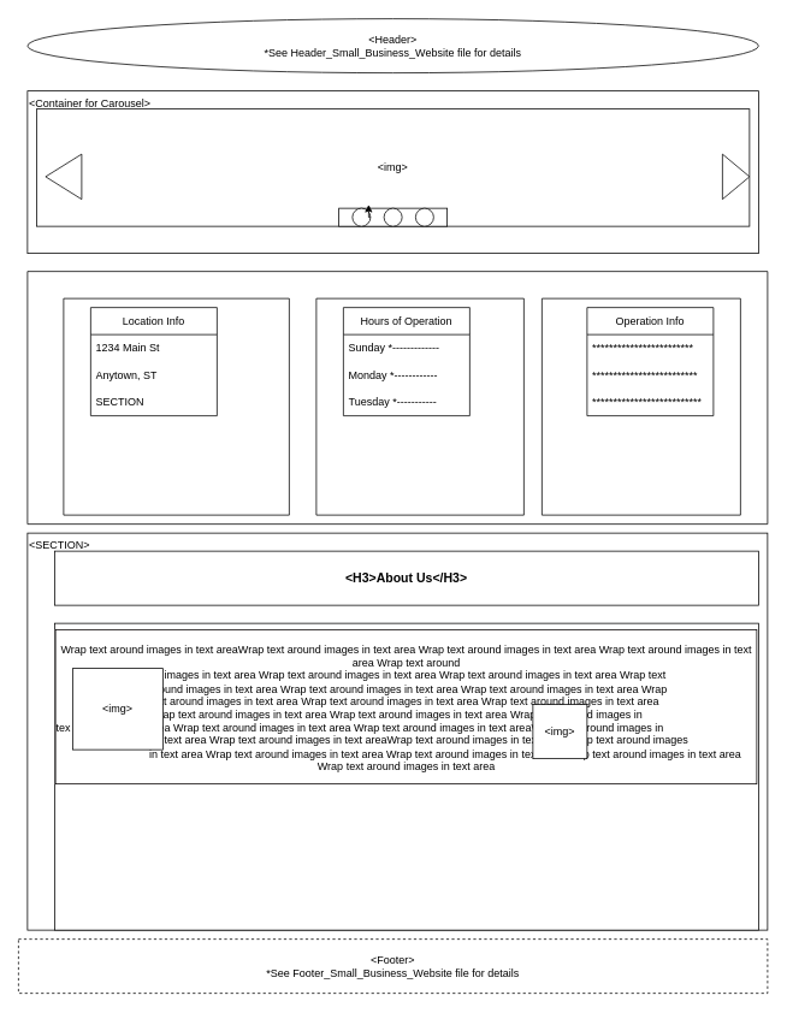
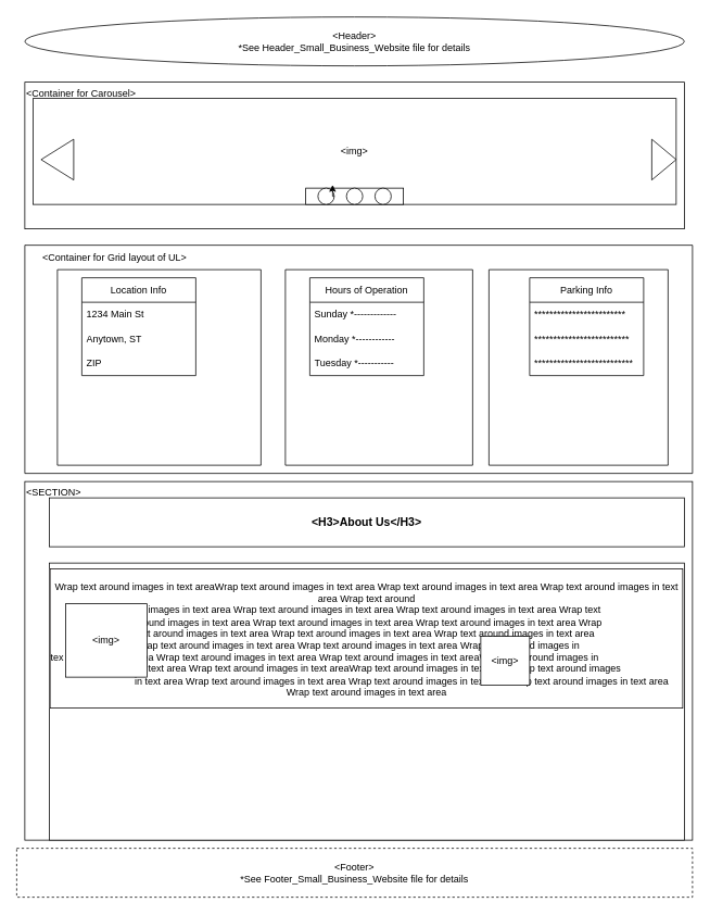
  <mxCell id="0" />
  <mxCell id="1" parent="0" />
  <mxCell id="2" value="&amp;lt;Header&amp;gt;&lt;br&gt;*See Header_Small_Business_Website file for details" style="ellipse;whiteSpace=wrap;html=1;" vertex="1" parent="1"><mxGeometry x="30" y="20" width="810" height="60" as="geometry" /></mxCell>
  <mxCell id="3" value="&amp;lt;Footer&amp;gt;&lt;br&gt;*See Footer_Small_Business_Website file for details" style="rounded=0;whiteSpace=wrap;html=1;dashed=1;" vertex="1" parent="1"><mxGeometry x="20" y="1040" width="830" height="60" as="geometry" /></mxCell>
  <mxCell id="4" value="Location Info" style="swimlane;fontStyle=0;childLayout=stackLayout;horizontal=1;startSize=30;horizontalStack=0;resizeParent=1;resizeParentMax=0;resizeLast=0;collapsible=1;marginBottom=0;whiteSpace=wrap;html=1;" vertex="1" parent="1"><mxGeometry x="100" y="340" width="140" height="120" as="geometry" /></mxCell>
  <mxCell id="5" value="1234 Main St" style="text;strokeColor=none;fillColor=none;align=left;verticalAlign=middle;spacingLeft=4;spacingRight=4;overflow=hidden;points=[[0,0.5],[1,0.5]];portConstraint=eastwest;rotatable=0;whiteSpace=wrap;html=1;" vertex="1" parent="4"><mxGeometry y="30" width="140" height="30" as="geometry" /></mxCell>
  <mxCell id="6" value="Anytown, ST" style="text;strokeColor=none;fillColor=none;align=left;verticalAlign=middle;spacingLeft=4;spacingRight=4;overflow=hidden;points=[[0,0.5],[1,0.5]];portConstraint=eastwest;rotatable=0;whiteSpace=wrap;html=1;" vertex="1" parent="4"><mxGeometry y="60" width="140" height="30" as="geometry" /></mxCell>
- <mxCell id="7" value="SECTION" style="text;strokeColor=none;fillColor=none;align=left;verticalAlign=middle;spacingLeft=4;spacingRight=4;overflow=hidden;points=[[0,0.5],[1,0.5]];portConstraint=eastwest;rotatable=0;whiteSpace=wrap;html=1;" vertex="1" parent="4"><mxGeometry y="90" width="140" height="30" as="geometry" /></mxCell>
+ <mxCell id="7" value="ZIP" style="text;strokeColor=none;fillColor=none;align=left;verticalAlign=middle;spacingLeft=4;spacingRight=4;overflow=hidden;points=[[0,0.5],[1,0.5]];portConstraint=eastwest;rotatable=0;whiteSpace=wrap;html=1;" vertex="1" parent="4"><mxGeometry y="90" width="140" height="30" as="geometry" /></mxCell>
  <mxCell id="8" value="&amp;lt;SECTION&amp;gt;" style="rounded=0;whiteSpace=wrap;html=1;align=left;verticalAlign=top;" vertex="1" parent="1"><mxGeometry x="30" y="590" width="820" height="440" as="geometry" /></mxCell>
  <mxCell id="9" value="&lt;h3&gt;&amp;lt;H3&amp;gt;About Us&amp;lt;/H3&amp;gt;&lt;/h3&gt;" style="rounded=0;whiteSpace=wrap;html=1;" vertex="1" parent="1"><mxGeometry x="60" y="610" width="780" height="60" as="geometry" /></mxCell>
  <mxCell id="10" value="&lt;div style=&quot;&quot;&gt;&lt;br&gt;&lt;/div&gt;&lt;div style=&quot;&quot;&gt;Wrap text around images in text areaWrap text around images in text area Wrap text around images in text area Wrap text around images in text area Wrap text around&lt;br&gt;&lt;/div&gt;&lt;div style=&quot;text-align: left;&quot;&gt;&lt;span style=&quot;&quot;&gt;&lt;span style=&quot;white-space: pre;&quot;&gt;&lt;span style=&quot;white-space: pre;&quot;&gt;&#09;&lt;/span&gt;  &amp;nbsp;&lt;/span&gt;&lt;/span&gt;&lt;span style=&quot;&quot;&gt;&lt;span style=&quot;white-space: pre;&quot;&gt;&amp;nbsp;&amp;nbsp;&amp;nbsp;&amp;nbsp;&lt;/span&gt;&lt;/span&gt;&lt;span style=&quot;&quot;&gt;&lt;span style=&quot;white-space: pre;&quot;&gt;&amp;nbsp;&amp;nbsp;&amp;nbsp;&amp;nbsp;&lt;/span&gt;&lt;/span&gt;&lt;span style=&quot;&quot;&gt;&lt;span style=&quot;white-space: pre;&quot;&gt;&amp;nbsp;&amp;nbsp;&amp;nbsp;&amp;nbsp;&lt;/span&gt;&lt;/span&gt;&lt;span style=&quot;&quot;&gt;&lt;span style=&quot;white-space: pre;&quot;&gt;&amp;nbsp;&amp;nbsp;&amp;nbsp;&amp;nbsp;&lt;/span&gt;&lt;/span&gt;&lt;span style=&quot;&quot;&gt;&lt;span style=&quot;white-space: pre;&quot;&gt;&amp;nbsp;&amp;nbsp;&amp;nbsp;&amp;nbsp;&lt;/span&gt;&lt;/span&gt;&lt;span style=&quot;&quot;&gt;&lt;span style=&quot;white-space: pre;&quot;&gt;&amp;nbsp;&amp;nbsp;&amp;nbsp;&amp;nbsp;&lt;/span&gt;&lt;/span&gt;&amp;nbsp;images in text area Wrap text around images in text area Wrap text around images in text area Wrap text &lt;span style=&quot;&quot;&gt;&lt;span style=&quot;white-space: pre;&quot;&gt;&amp;nbsp;&amp;nbsp;&amp;nbsp;&amp;nbsp;&lt;/span&gt;&lt;/span&gt;&lt;span style=&quot;&quot;&gt;&lt;span style=&quot;white-space: pre;&quot;&gt;&amp;nbsp;&amp;nbsp;&amp;nbsp;&amp;nbsp; &lt;/span&gt;&lt;/span&gt;&lt;span style=&quot;&quot;&gt;&lt;span style=&quot;white-space: pre;&quot;&gt;&amp;nbsp;&amp;nbsp;&amp;nbsp;&amp;nbsp;&lt;/span&gt;&lt;/span&gt;&lt;span style=&quot;&quot;&gt;&lt;span style=&quot;white-space: pre;&quot;&gt;&amp;nbsp;&amp;nbsp;&amp;nbsp;&amp;nbsp;&lt;/span&gt;&lt;/span&gt;&lt;span style=&quot;&quot;&gt;&lt;span style=&quot;white-space: pre;&quot;&gt;&amp;nbsp;&amp;nbsp;&amp;nbsp;&amp;nbsp;&lt;/span&gt;&lt;/span&gt;&lt;span style=&quot;&quot;&gt;&lt;span style=&quot;white-space: pre;&quot;&gt;&amp;nbsp;&amp;nbsp;&amp;nbsp;&amp;nbsp;&lt;/span&gt;&lt;/span&gt;&lt;span style=&quot;&quot;&gt;&lt;span style=&quot;white-space: pre;&quot;&gt;&amp;nbsp;&amp;nbsp;&amp;nbsp;&amp;nbsp;&lt;/span&gt;&lt;/span&gt;&amp;nbsp; around images in text area Wrap text around images in text area Wrap text around images in text area Wrap &lt;span style=&quot;&quot;&gt;&lt;span style=&quot;white-space: pre;&quot;&gt;&amp;nbsp;&amp;nbsp;&amp;nbsp;&amp;nbsp;&lt;/span&gt;&lt;/span&gt;&lt;span style=&quot;&quot;&gt;&lt;span style=&quot;white-space: pre;&quot;&gt;&amp;nbsp;&amp;nbsp;&amp;nbsp;&amp;nbsp;&lt;/span&gt;&lt;/span&gt;&lt;span style=&quot;&quot;&gt;&lt;span style=&quot;white-space: pre;&quot;&gt;&amp;nbsp;&lt;/span&gt;&lt;/span&gt;&lt;span style=&quot;&quot;&gt;&lt;span style=&quot;white-space: pre;&quot;&gt;&amp;nbsp;      &amp;nbsp;&amp;nbsp;&amp;nbsp;&lt;/span&gt;&lt;/span&gt;&lt;span style=&quot;&quot;&gt;&lt;span style=&quot;white-space: pre;&quot;&gt;&amp;nbsp;&amp;nbsp;&amp;nbsp;&amp;nbsp;&lt;/span&gt;&lt;/span&gt;&lt;span style=&quot;&quot;&gt;&lt;span style=&quot;white-space: pre;&quot;&gt;&amp;nbsp;&amp;nbsp;&amp;nbsp;&amp;nbsp;&lt;/span&gt;&lt;/span&gt;&lt;span style=&quot;&quot;&gt;&lt;span style=&quot;white-space: pre;&quot;&gt;&amp;nbsp;&amp;nbsp;&amp;nbsp;&amp;nbsp;&lt;/span&gt;&lt;/span&gt;text around images in text area Wrap text around images in text area Wrap text around images in text area &lt;span style=&quot;&quot;&gt;&lt;span style=&quot;white-space: pre;&quot;&gt;&amp;nbsp;&amp;nbsp;&amp;nbsp;&amp;nbsp;&lt;/span&gt;&lt;/span&gt;&lt;span style=&quot;&quot;&gt;&lt;span style=&quot;white-space: pre;&quot;&gt;&amp;nbsp;&amp;nbsp;&amp;nbsp;&amp;nbsp;&lt;/span&gt;&lt;/span&gt;&lt;span style=&quot;&quot;&gt;&lt;span style=&quot;white-space: pre;&quot;&gt;&amp;nbsp;&amp;nbsp;&lt;/span&gt;&lt;/span&gt;&lt;span style=&quot;&quot;&gt;&lt;span style=&quot;white-space: pre;&quot;&gt;&amp;nbsp;&amp;nbsp;&amp;nbsp;&amp;nbsp;&lt;/span&gt;&lt;/span&gt;&lt;span style=&quot;&quot;&gt;&lt;span style=&quot;white-space: pre;&quot;&gt;&amp;nbsp;&amp;nbsp;&amp;nbsp;     &amp;nbsp;&lt;/span&gt;&lt;/span&gt;&lt;span style=&quot;&quot;&gt;&lt;span style=&quot;white-space: pre;&quot;&gt;&amp;nbsp;&amp;nbsp;&amp;nbsp;&amp;nbsp;&lt;/span&gt;&lt;/span&gt;&lt;span style=&quot;&quot;&gt;&lt;span style=&quot;white-space: pre;&quot;&gt;&amp;nbsp;&amp;nbsp;&amp;nbsp;&amp;nbsp;&lt;/span&gt;&lt;/span&gt;Wrap text around images in text area Wrap text around images in text area Wrap text around images in tex&amp;nbsp;&amp;nbsp;&lt;span style=&quot;&quot;&gt;&lt;span style=&quot;white-space: pre;&quot;&gt;&amp;nbsp;&amp;nbsp;&amp;nbsp;&amp;nbsp;&lt;/span&gt;&lt;/span&gt;&lt;span style=&quot;&quot;&gt;&lt;span style=&quot;white-space: pre;&quot;&gt;&amp;nbsp;&amp;nbsp;&amp;nbsp;&amp;nbsp;&lt;/span&gt;&lt;/span&gt;&lt;span style=&quot;&quot;&gt;&lt;span style=&quot;white-space: pre;&quot;&gt;&amp;nbsp;&amp;nbsp;&amp;nbsp;&amp;nbsp;&lt;/span&gt;&lt;/span&gt;&lt;span style=&quot;&quot;&gt;&lt;span style=&quot;white-space: pre;&quot;&gt;&amp;nbsp;&amp;nbsp;&amp;nbsp;&amp;nbsp;    &lt;/span&gt;&lt;/span&gt;&lt;span style=&quot;&quot;&gt;&lt;span style=&quot;white-space: pre;&quot;&gt;&amp;nbsp;&amp;nbsp;&amp;nbsp;&amp;nbsp;&lt;/span&gt;&lt;/span&gt;area Wrap text around images in text area Wrap text around images in text areaWrap text around images in &lt;span style=&quot;&quot;&gt;&lt;span style=&quot;white-space: pre;&quot;&gt;&amp;nbsp;&amp;nbsp;&amp;nbsp;&amp;nbsp;&lt;/span&gt;&lt;/span&gt;&lt;span style=&quot;&quot;&gt;&lt;span style=&quot;white-space: pre;&quot;&gt;&amp;nbsp;&amp;nbsp;&amp;nbsp;&amp;nbsp;&lt;/span&gt;&lt;/span&gt;&lt;span style=&quot;&quot;&gt;&lt;span style=&quot;white-space: pre;&quot;&gt;&amp;nbsp;&amp;nbsp;&amp;nbsp;&amp;nbsp;&lt;/span&gt;&lt;/span&gt;&lt;span style=&quot;&quot;&gt;&lt;span style=&quot;white-space: pre;&quot;&gt;&amp;nbsp;&amp;nbsp;&amp;nbsp;&amp;nbsp;&lt;/span&gt;&lt;/span&gt;&lt;span style=&quot;&quot;&gt;&lt;span style=&quot;white-space: pre;&quot;&gt;&amp;nbsp;&amp;nbsp;&amp;nbsp;&amp;nbsp;&lt;/span&gt;&lt;/span&gt;&lt;span style=&quot;&quot;&gt;&lt;span style=&quot;white-space: pre;&quot;&gt;&amp;nbsp;&amp;nbsp;&amp;nbsp;&amp;nbsp;&lt;/span&gt;&lt;/span&gt;&lt;span style=&quot;&quot;&gt;&lt;span style=&quot;white-space: pre;&quot;&gt;&amp;nbsp;&amp;nbsp;&amp;nbsp;&amp;nbsp;        &lt;/span&gt;&lt;/span&gt;text area Wrap text around images in text areaWrap text around images in text area Wrap text around images &lt;span style=&quot;&quot;&gt;&lt;span style=&quot;white-space: pre;&quot;&gt;&amp;nbsp;&amp;nbsp;&amp;nbsp;&amp;nbsp;&lt;/span&gt;&lt;/span&gt;&lt;span style=&quot;&quot;&gt;&lt;span style=&quot;white-space: pre;&quot;&gt;&amp;nbsp;&amp;nbsp;&amp;nbsp;&amp;nbsp;&lt;/span&gt;&lt;/span&gt;&lt;span style=&quot;&quot;&gt;&lt;span style=&quot;white-space: pre;&quot;&gt;&amp;nbsp;&amp;nbsp;&amp;nbsp;&amp;nbsp;&lt;/span&gt;&lt;/span&gt;&lt;span style=&quot;&quot;&gt;&lt;span style=&quot;white-space: pre;&quot;&gt;&amp;nbsp;&amp;nbsp;&amp;nbsp;&amp;nbsp;&lt;/span&gt;&lt;/span&gt;&lt;span style=&quot;&quot;&gt;&lt;span style=&quot;white-space: pre;&quot;&gt;&amp;nbsp;&amp;nbsp;&amp;nbsp;&amp;nbsp;&lt;/span&gt;&lt;/span&gt;&lt;span style=&quot;&quot;&gt;&lt;span style=&quot;white-space: pre;&quot;&gt;&amp;nbsp;&amp;nbsp;&amp;nbsp;&amp;nbsp;&lt;/span&gt;&lt;/span&gt;&amp;nbsp; &amp;nbsp; &amp;nbsp; &amp;nbsp;in text area Wrap text around images in text area Wrap text around images in text areaWrap text around images in text area&amp;nbsp;&lt;br&gt;&lt;/div&gt;Wrap text around images in text area&lt;p&gt;&lt;/p&gt;" style="rounded=0;whiteSpace=wrap;html=1;align=center;labelBackgroundColor=default;labelBorderColor=#050000;verticalAlign=top;" vertex="1" parent="1"><mxGeometry x="60" y="690" width="780" height="340" as="geometry" /></mxCell>
  <mxCell id="11" value="&amp;lt;img&amp;gt;" style="rounded=0;whiteSpace=wrap;html=1;" vertex="1" parent="1"><mxGeometry x="80" y="740" width="100" height="90" as="geometry" /></mxCell>
  <mxCell id="12" value="&amp;lt;img&amp;gt;" style="whiteSpace=wrap;html=1;aspect=fixed;" vertex="1" parent="1"><mxGeometry x="590" y="780" width="60" height="60" as="geometry" /></mxCell>
  <mxCell id="13" value="&amp;lt;Container for Carousel&amp;gt;" style="rounded=0;whiteSpace=wrap;html=1;verticalAlign=top;align=left;" vertex="1" parent="1"><mxGeometry x="30" y="100" width="810" height="180" as="geometry" /></mxCell>
  <mxCell id="14" value="&amp;lt;img&amp;gt;" style="rounded=0;whiteSpace=wrap;html=1;" vertex="1" parent="1"><mxGeometry x="40" y="120" width="790" height="130" as="geometry" /></mxCell>
  <mxCell id="15" value="" style="triangle;whiteSpace=wrap;html=1;" vertex="1" parent="1"><mxGeometry x="800" y="170" width="30" height="50" as="geometry" /></mxCell>
  <mxCell id="16" value="" style="triangle;whiteSpace=wrap;html=1;rotation=0;direction=west;" vertex="1" parent="1"><mxGeometry x="50" y="170" width="40" height="50" as="geometry" /></mxCell>
  <mxCell id="17" value="" style="rounded=0;whiteSpace=wrap;html=1;" vertex="1" parent="1"><mxGeometry x="375" y="230" width="120" height="20" as="geometry" /></mxCell>
  <mxCell id="18" value="" style="ellipse;whiteSpace=wrap;html=1;aspect=fixed;" vertex="1" parent="1"><mxGeometry x="390" y="230" width="20" height="20" as="geometry" /></mxCell>
  <mxCell id="19" style="edgeStyle=orthogonalEdgeStyle;rounded=0;orthogonalLoop=1;jettySize=auto;html=1;exitX=1;exitY=0.5;exitDx=0;exitDy=0;entryX=0.9;entryY=-0.2;entryDx=0;entryDy=0;entryPerimeter=0;" edge="1" parent="1" source="18" target="18"><mxGeometry relative="1" as="geometry" /></mxCell>
  <mxCell id="20" value="" style="ellipse;whiteSpace=wrap;html=1;aspect=fixed;" vertex="1" parent="1"><mxGeometry x="425" y="230" width="20" height="20" as="geometry" /></mxCell>
  <mxCell id="21" value="" style="ellipse;whiteSpace=wrap;html=1;aspect=fixed;" vertex="1" parent="1"><mxGeometry x="460" y="230" width="20" height="20" as="geometry" /></mxCell>
  <mxCell id="22" value="" style="swimlane;startSize=0;" vertex="1" parent="1"><mxGeometry x="30" y="300" width="820" height="280" as="geometry" /></mxCell>
+ <mxCell id="23" value="&amp;lt;Container for Grid layout of UL&amp;gt;" style="text;html=1;align=center;verticalAlign=middle;resizable=0;points=[];autosize=1;strokeColor=none;fillColor=none;" vertex="1" parent="22"><mxGeometry x="10" width="200" height="30" as="geometry" /></mxCell>
  <mxCell id="24" value="" style="swimlane;startSize=0;" vertex="1" parent="22"><mxGeometry x="40" y="30" width="250" height="240" as="geometry" /></mxCell>
  <mxCell id="25" value="" style="swimlane;startSize=0;" vertex="1" parent="22"><mxGeometry x="320" y="30" width="230" height="240" as="geometry" /></mxCell>
  <mxCell id="26" value="Hours of Operation" style="swimlane;fontStyle=0;childLayout=stackLayout;horizontal=1;startSize=30;horizontalStack=0;resizeParent=1;resizeParentMax=0;resizeLast=0;collapsible=1;marginBottom=0;whiteSpace=wrap;html=1;" vertex="1" parent="25"><mxGeometry x="30" y="10" width="140" height="120" as="geometry" /></mxCell>
  <mxCell id="27" value="Sunday *-------------" style="text;strokeColor=none;fillColor=none;align=left;verticalAlign=middle;spacingLeft=4;spacingRight=4;overflow=hidden;points=[[0,0.5],[1,0.5]];portConstraint=eastwest;rotatable=0;whiteSpace=wrap;html=1;" vertex="1" parent="26"><mxGeometry y="30" width="140" height="30" as="geometry" /></mxCell>
  <mxCell id="28" value="Monday *------------" style="text;strokeColor=none;fillColor=none;align=left;verticalAlign=middle;spacingLeft=4;spacingRight=4;overflow=hidden;points=[[0,0.5],[1,0.5]];portConstraint=eastwest;rotatable=0;whiteSpace=wrap;html=1;" vertex="1" parent="26"><mxGeometry y="60" width="140" height="30" as="geometry" /></mxCell>
  <mxCell id="29" value="Tuesday *-----------" style="text;strokeColor=none;fillColor=none;align=left;verticalAlign=middle;spacingLeft=4;spacingRight=4;overflow=hidden;points=[[0,0.5],[1,0.5]];portConstraint=eastwest;rotatable=0;whiteSpace=wrap;html=1;" vertex="1" parent="26"><mxGeometry y="90" width="140" height="30" as="geometry" /></mxCell>
  <mxCell id="30" value="" style="swimlane;startSize=0;" vertex="1" parent="22"><mxGeometry x="570" y="30" width="220" height="240" as="geometry" /></mxCell>
- <mxCell id="31" value="Operation Info" style="swimlane;fontStyle=0;childLayout=stackLayout;horizontal=1;startSize=30;horizontalStack=0;resizeParent=1;resizeParentMax=0;resizeLast=0;collapsible=1;marginBottom=0;whiteSpace=wrap;html=1;" vertex="1" parent="30"><mxGeometry x="50" y="10" width="140" height="120" as="geometry" /></mxCell>
+ <mxCell id="31" value="Parking Info" style="swimlane;fontStyle=0;childLayout=stackLayout;horizontal=1;startSize=30;horizontalStack=0;resizeParent=1;resizeParentMax=0;resizeLast=0;collapsible=1;marginBottom=0;whiteSpace=wrap;html=1;" vertex="1" parent="30"><mxGeometry x="50" y="10" width="140" height="120" as="geometry" /></mxCell>
  <mxCell id="32" value="************************" style="text;strokeColor=none;fillColor=none;align=left;verticalAlign=middle;spacingLeft=4;spacingRight=4;overflow=hidden;points=[[0,0.5],[1,0.5]];portConstraint=eastwest;rotatable=0;whiteSpace=wrap;html=1;" vertex="1" parent="31"><mxGeometry y="30" width="140" height="30" as="geometry" /></mxCell>
  <mxCell id="33" value="*************************" style="text;strokeColor=none;fillColor=none;align=left;verticalAlign=middle;spacingLeft=4;spacingRight=4;overflow=hidden;points=[[0,0.5],[1,0.5]];portConstraint=eastwest;rotatable=0;whiteSpace=wrap;html=1;" vertex="1" parent="31"><mxGeometry y="60" width="140" height="30" as="geometry" /></mxCell>
  <mxCell id="34" value="**************************" style="text;strokeColor=none;fillColor=none;align=left;verticalAlign=middle;spacingLeft=4;spacingRight=4;overflow=hidden;points=[[0,0.5],[1,0.5]];portConstraint=eastwest;rotatable=0;whiteSpace=wrap;html=1;" vertex="1" parent="31"><mxGeometry y="90" width="140" height="30" as="geometry" /></mxCell>
